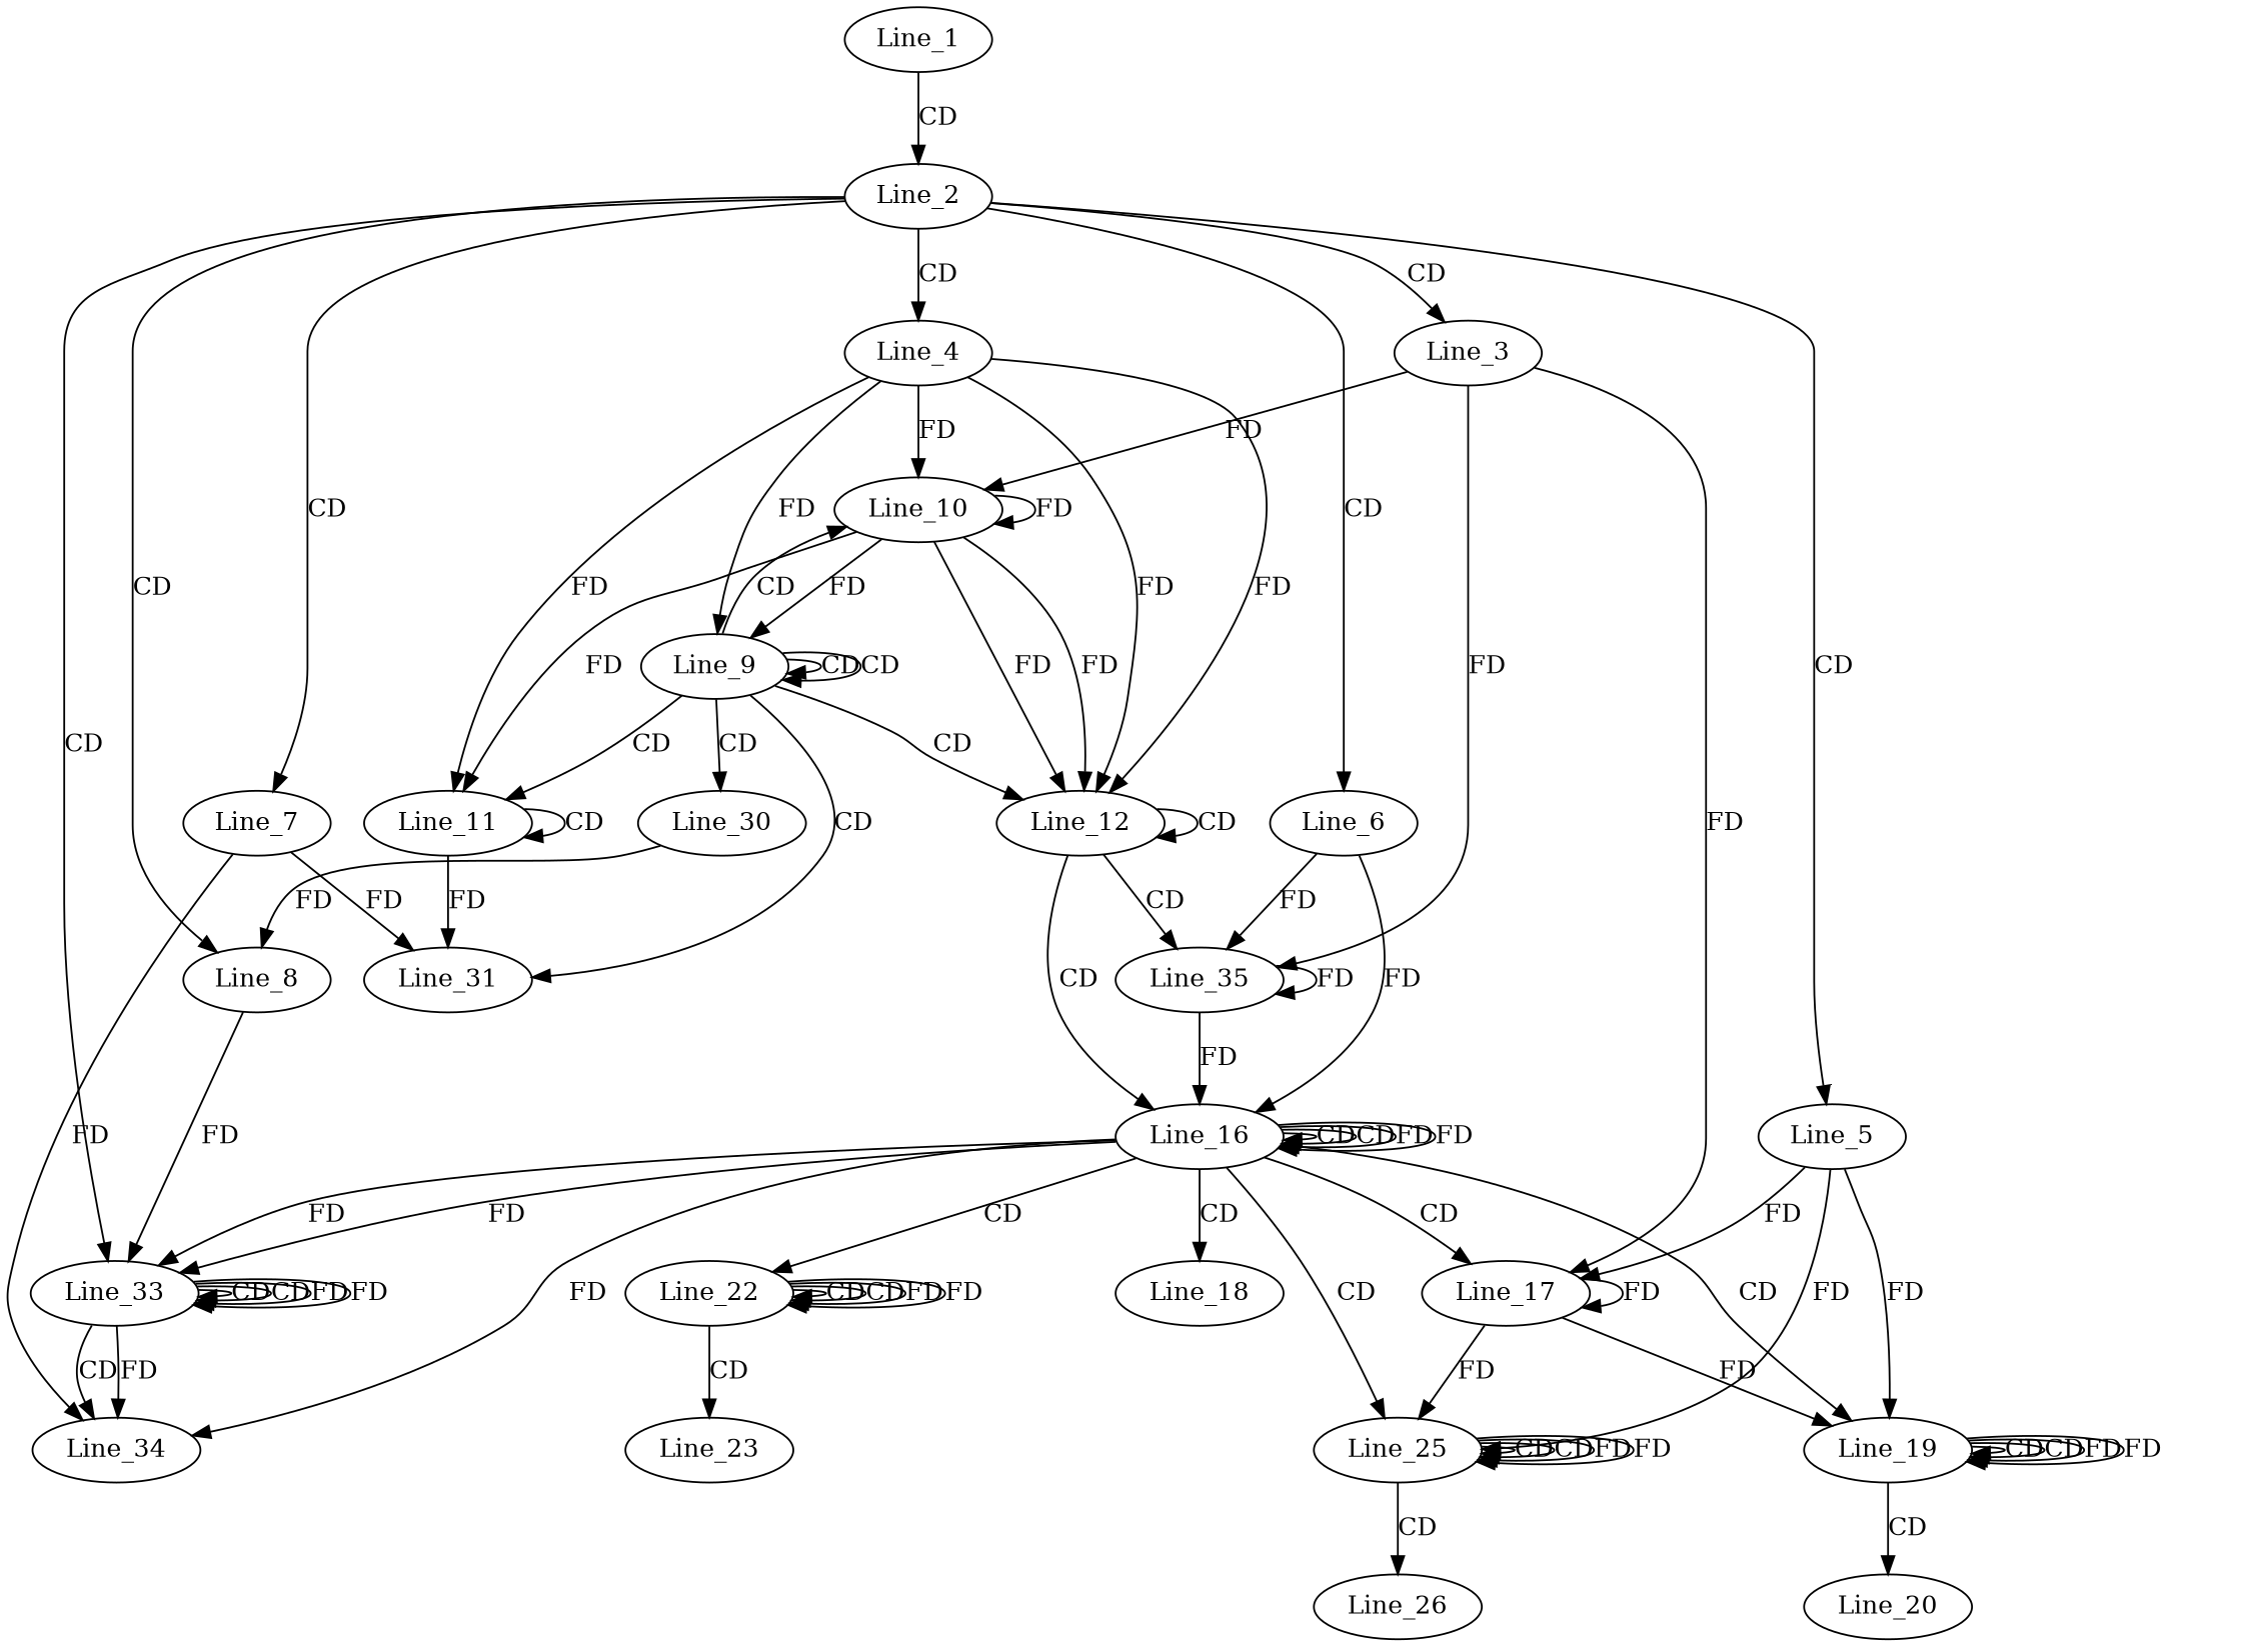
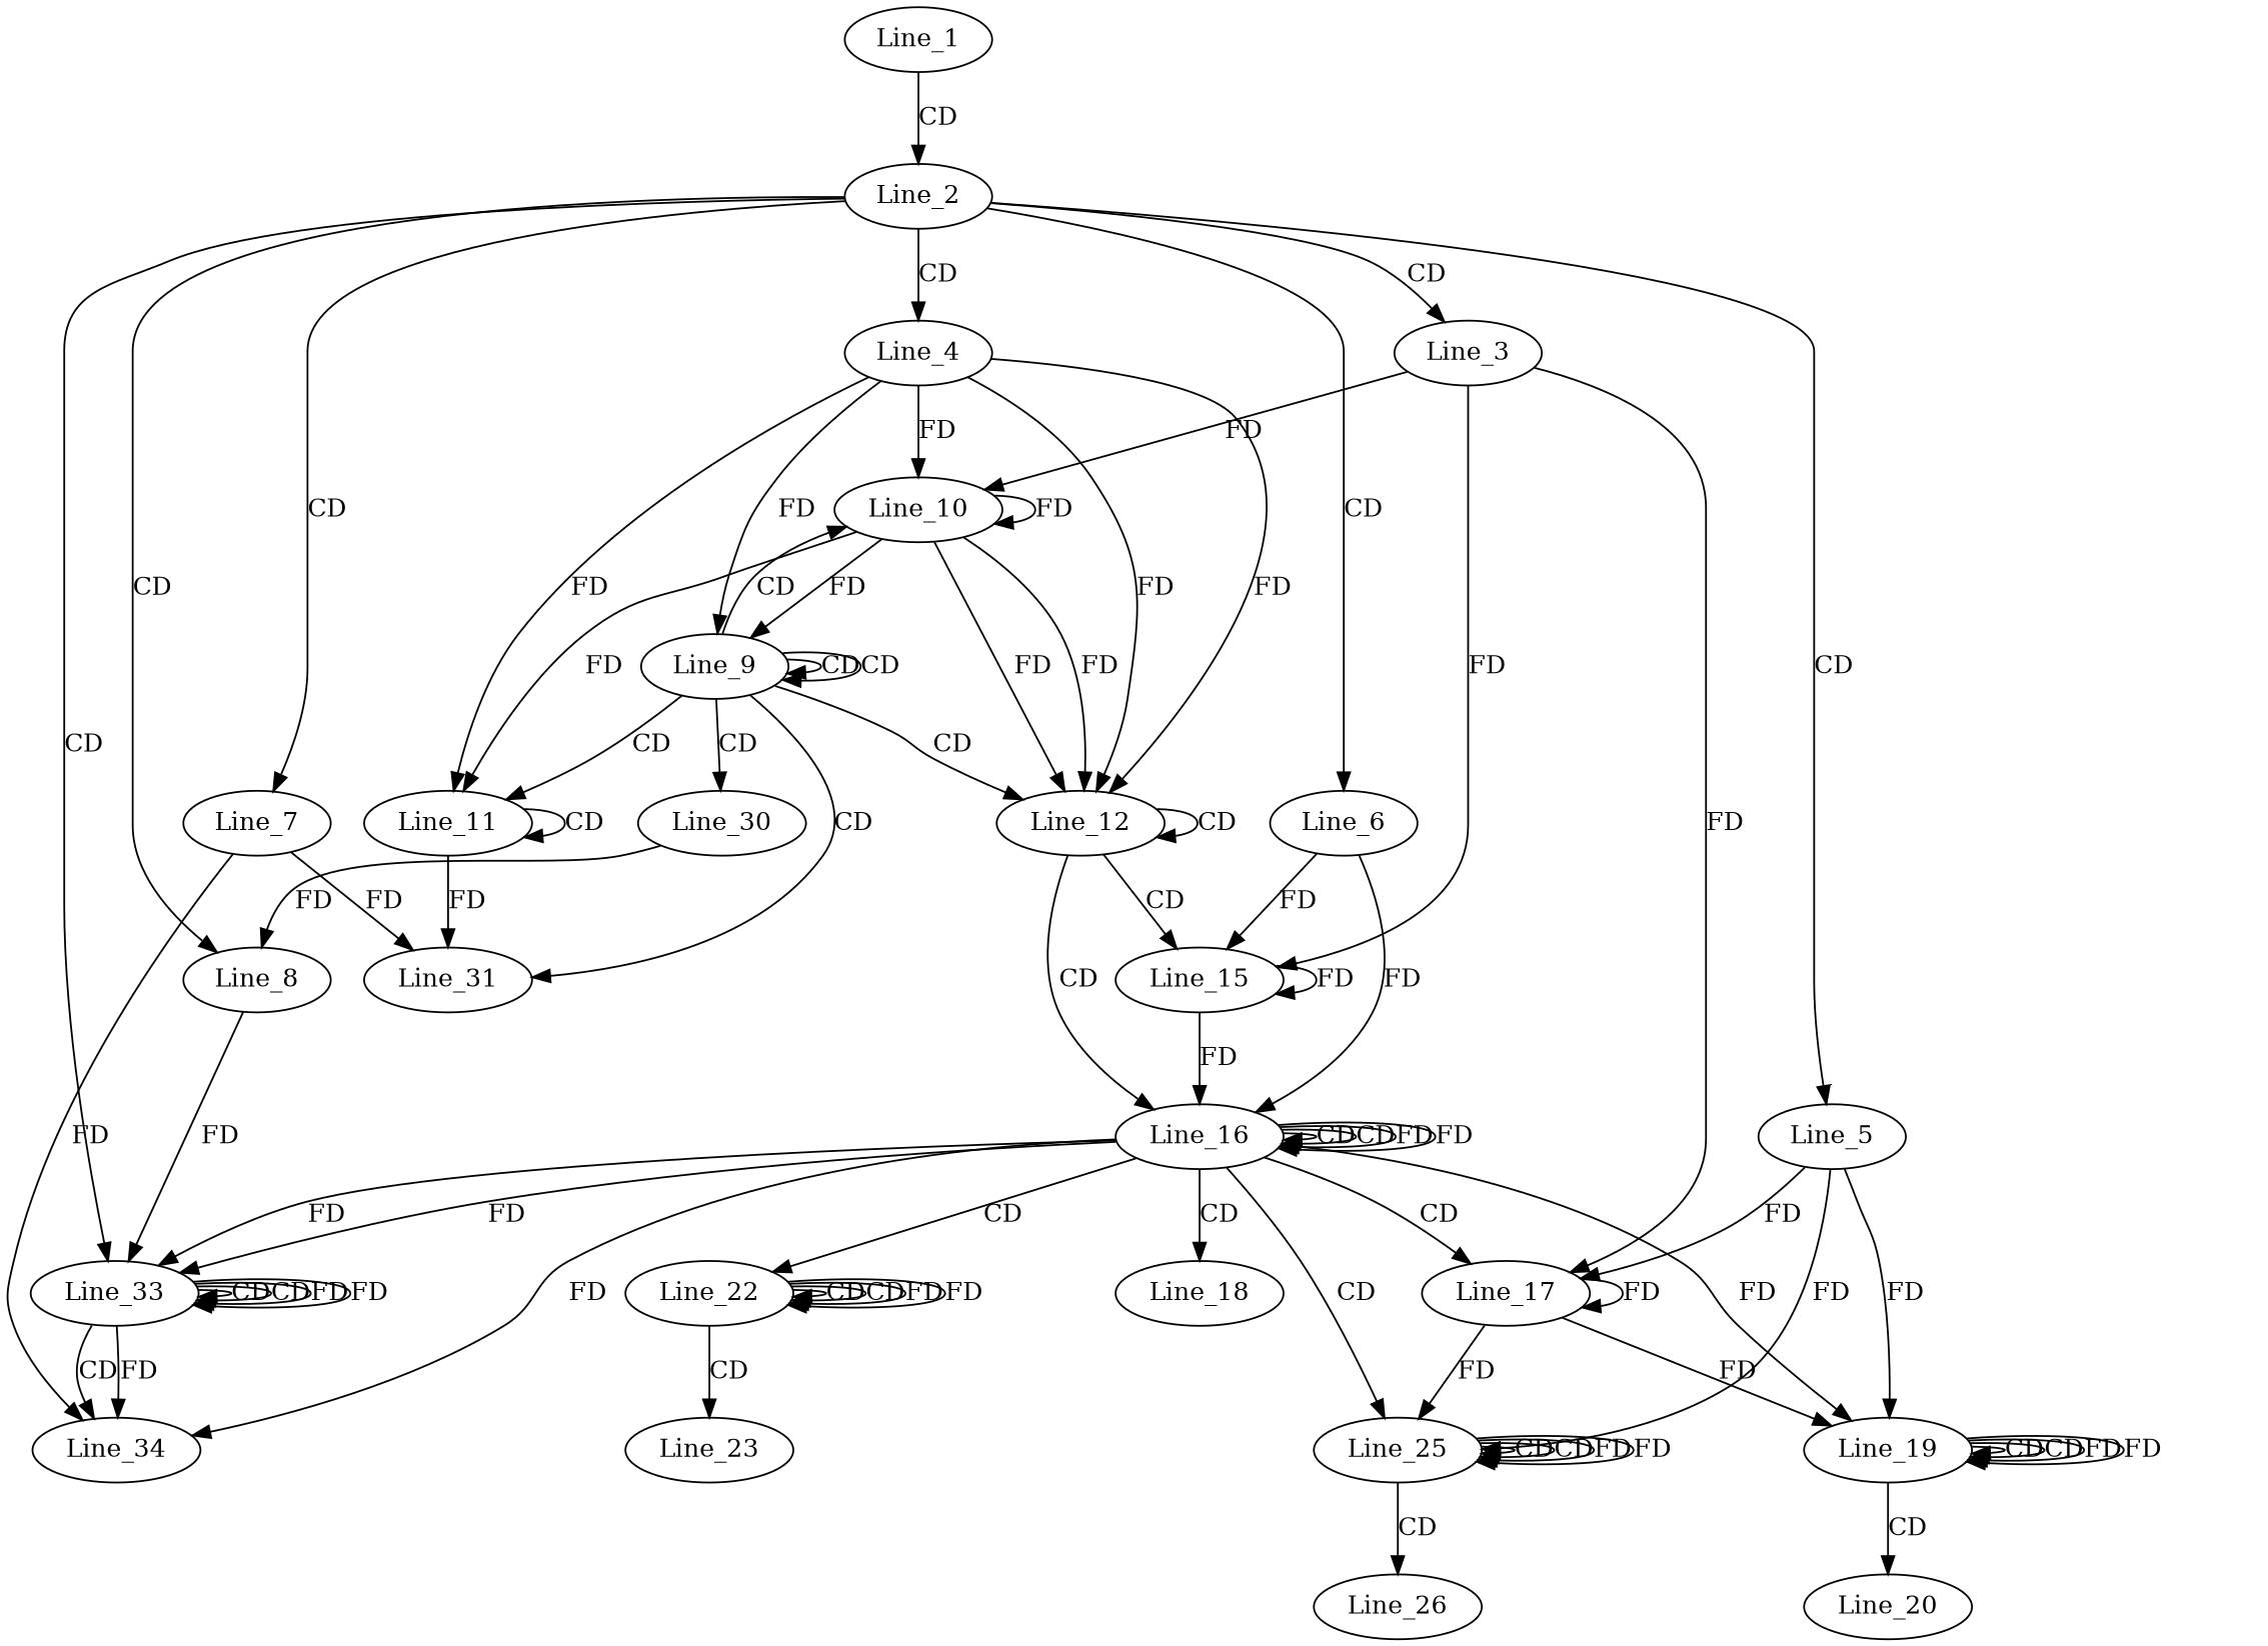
  digraph {
    Line_1
    Line_2
    Line_3
    Line_4
    Line_5
    Line_6
    Line_7
    Line_8
    Line_33
    Line_10
-   Line_15 [label=Line_35]
+   Line_15
    Line_17
    Line_9
    Line_11
    Line_12
    Line_19
    Line_25
    Line_16
    Line_31
    Line_34
    Line_30
    Line_20
    Line_26
    Line_18
    Line_22
    Line_23
    Line_1 -> Line_2 [label=CD]
    Line_2 -> Line_3 [label=CD]
    Line_2 -> Line_4 [label=CD]
    Line_2 -> Line_5 [label=CD]
    Line_2 -> Line_6 [label=CD]
    Line_2 -> Line_7 [label=CD]
    Line_2 -> Line_8 [label=CD]
    Line_2 -> Line_33 [label=CD]
    Line_3 -> Line_10 [label=FD]
    Line_3 -> Line_15 [label=FD]
    Line_3 -> Line_17 [label=FD]
    Line_4 -> Line_10 [label=FD]
    Line_4 -> Line_9 [label=FD]
    Line_4 -> Line_11 [label=FD]
    Line_4 -> Line_12 [label=FD]
    Line_4 -> Line_12 [label=FD]
    Line_5 -> Line_17 [label=FD]
    Line_5 -> Line_19 [label=FD]
    Line_5 -> Line_25 [label=FD]
    Line_6 -> Line_15 [label=FD]
    Line_6 -> Line_16 [label=FD]
    Line_7 -> Line_31 [label=FD]
    Line_7 -> Line_34 [label=FD]
    Line_8 -> Line_33 [label=FD]
    Line_33 -> Line_33 [label=CD]
    Line_33 -> Line_33 [label=CD]
    Line_33 -> Line_33 [label=FD]
    Line_33 -> Line_33 [label=FD]
    Line_33 -> Line_34 [label=CD]
    Line_33 -> Line_34 [label=FD]
    Line_10 -> Line_10 [label=FD]
    Line_10 -> Line_9 [label=FD]
    Line_10 -> Line_11 [label=FD]
    Line_10 -> Line_12 [label=FD]
    Line_10 -> Line_12 [label=FD]
    Line_15 -> Line_15 [label=FD]
    Line_15 -> Line_16 [label=FD]
    Line_17 -> Line_17 [label=FD]
    Line_17 -> Line_19 [label=FD]
    Line_17 -> Line_25 [label=FD]
    Line_9 -> Line_10 [label=CD]
    Line_9 -> Line_9 [label=CD]
    Line_9 -> Line_9 [label=CD]
    Line_9 -> Line_11 [label=CD]
    Line_9 -> Line_12 [label=CD]
    Line_9 -> Line_31 [label=CD]
    Line_9 -> Line_30 [label=CD]
    Line_11 -> Line_11 [label=CD]
    Line_11 -> Line_31 [label=FD]
    Line_12 -> Line_15 [label=CD]
    Line_12 -> Line_12 [label=CD]
    Line_12 -> Line_16 [label=CD]
    Line_19 -> Line_19 [label=CD]
    Line_19 -> Line_19 [label=CD]
    Line_19 -> Line_19 [label=FD]
    Line_19 -> Line_19 [label=FD]
    Line_19 -> Line_20 [label=CD]
    Line_25 -> Line_25 [label=CD]
    Line_25 -> Line_25 [label=CD]
    Line_25 -> Line_25 [label=FD]
    Line_25 -> Line_25 [label=FD]
    Line_25 -> Line_26 [label=CD]
    Line_16 -> Line_33 [label=FD]
    Line_16 -> Line_33 [label=FD]
    Line_16 -> Line_17 [label=CD]
-   Line_16 -> Line_19 [label=CD]
+   Line_16 -> Line_19 [label=FD]
    Line_16 -> Line_25 [label=CD]
    Line_16 -> Line_16 [label=CD]
    Line_16 -> Line_16 [label=CD]
    Line_16 -> Line_16 [label=FD]
    Line_16 -> Line_16 [label=FD]
    Line_16 -> Line_34 [label=FD]
    Line_16 -> Line_18 [label=CD]
    Line_16 -> Line_22 [label=CD]
    Line_30 -> Line_8 [label=FD]
    Line_22 -> Line_22 [label=CD]
    Line_22 -> Line_22 [label=CD]
    Line_22 -> Line_22 [label=FD]
    Line_22 -> Line_22 [label=FD]
    Line_22 -> Line_23 [label=CD]
  }
